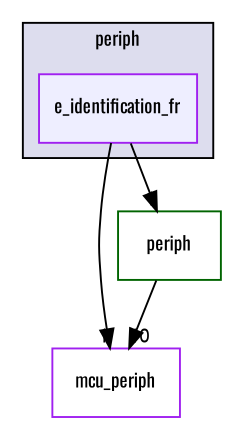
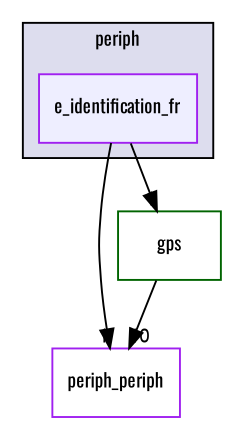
  digraph {
    compound=true
    fontname=Oswald
    node [color=purple fontname=Oswald fontsize=10 shape=box style=filled]
    edge [fontname=Oswald headlabel=1 labeldistance=1.5 labelfontname=FreeSans labelfontsize=10]
    n1 [fillcolor="#eeeeff" label=e_identification_fr pencolor=black]
-   n2 [label=mcu_periph style=""]
-   n3 [color=darkgreen fillcolor=white label=periph]
+   n2 [label=periph_periph style=""]
+   n3 [color=darkgreen fillcolor=white label=gps]
    subgraph cluster_1 {
      bgcolor="#ddddee"
      fontsize=10
      label=periph
      pencolor=black
      n1
    }
    n1 -> n2
    n1 -> n3
    n3 -> n2 [headlabel=10]
  }
